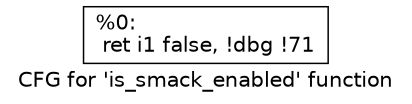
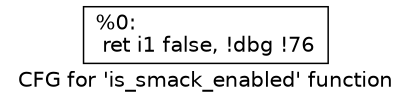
  digraph {
    label="CFG for 'is_smack_enabled' function"
    fontname="DejaVu Sans"
-   n1 [label="{%0:\l  ret i1 false, !dbg !71\l}" shape=record fontname="DejaVu Sans"]
+   n1 [label="{%0:\l  ret i1 false, !dbg !76\l}" shape=record fontname="DejaVu Sans"]
  }
